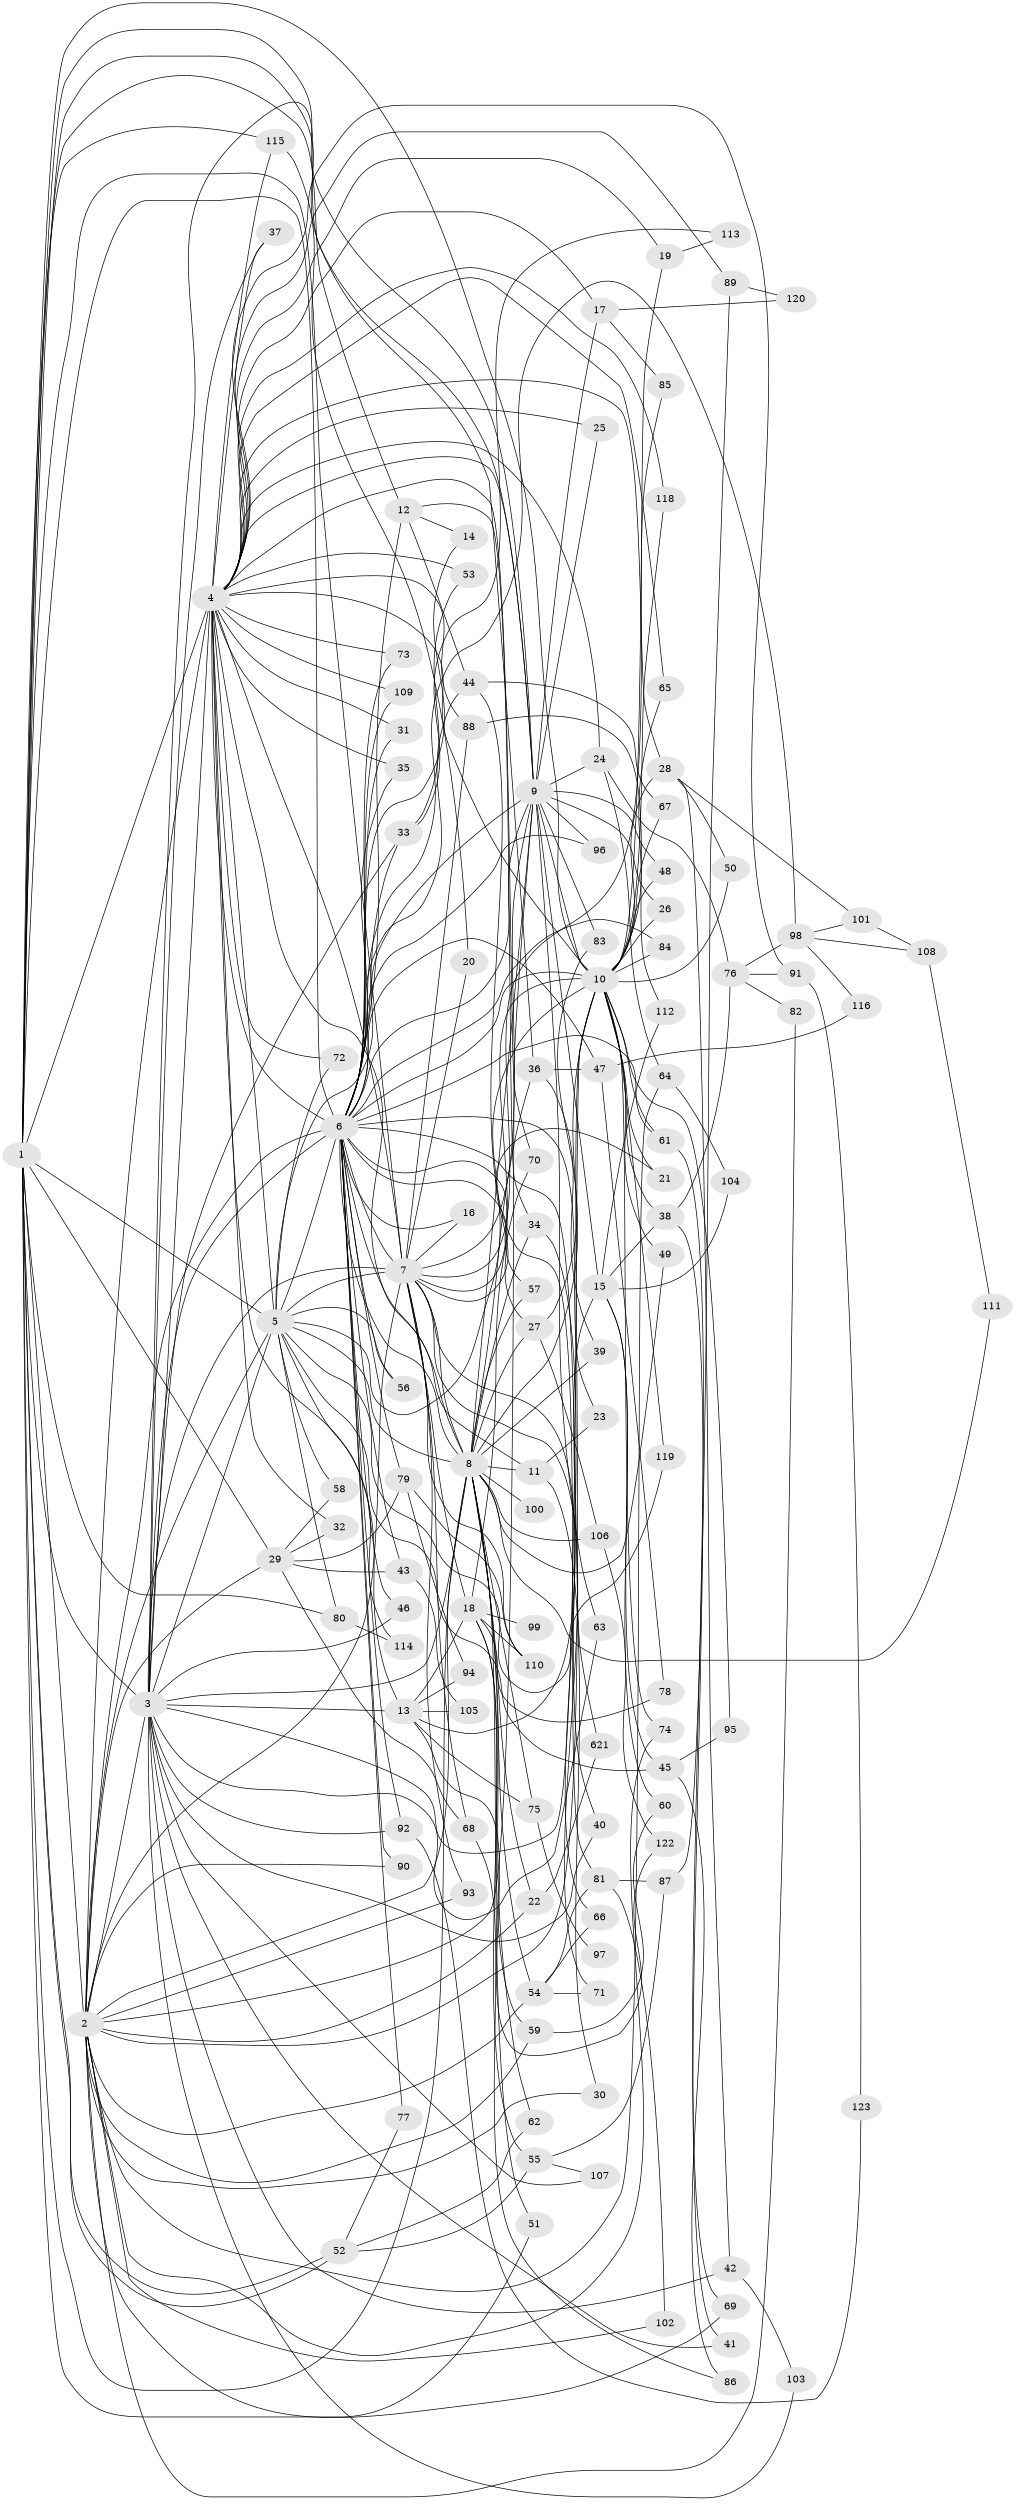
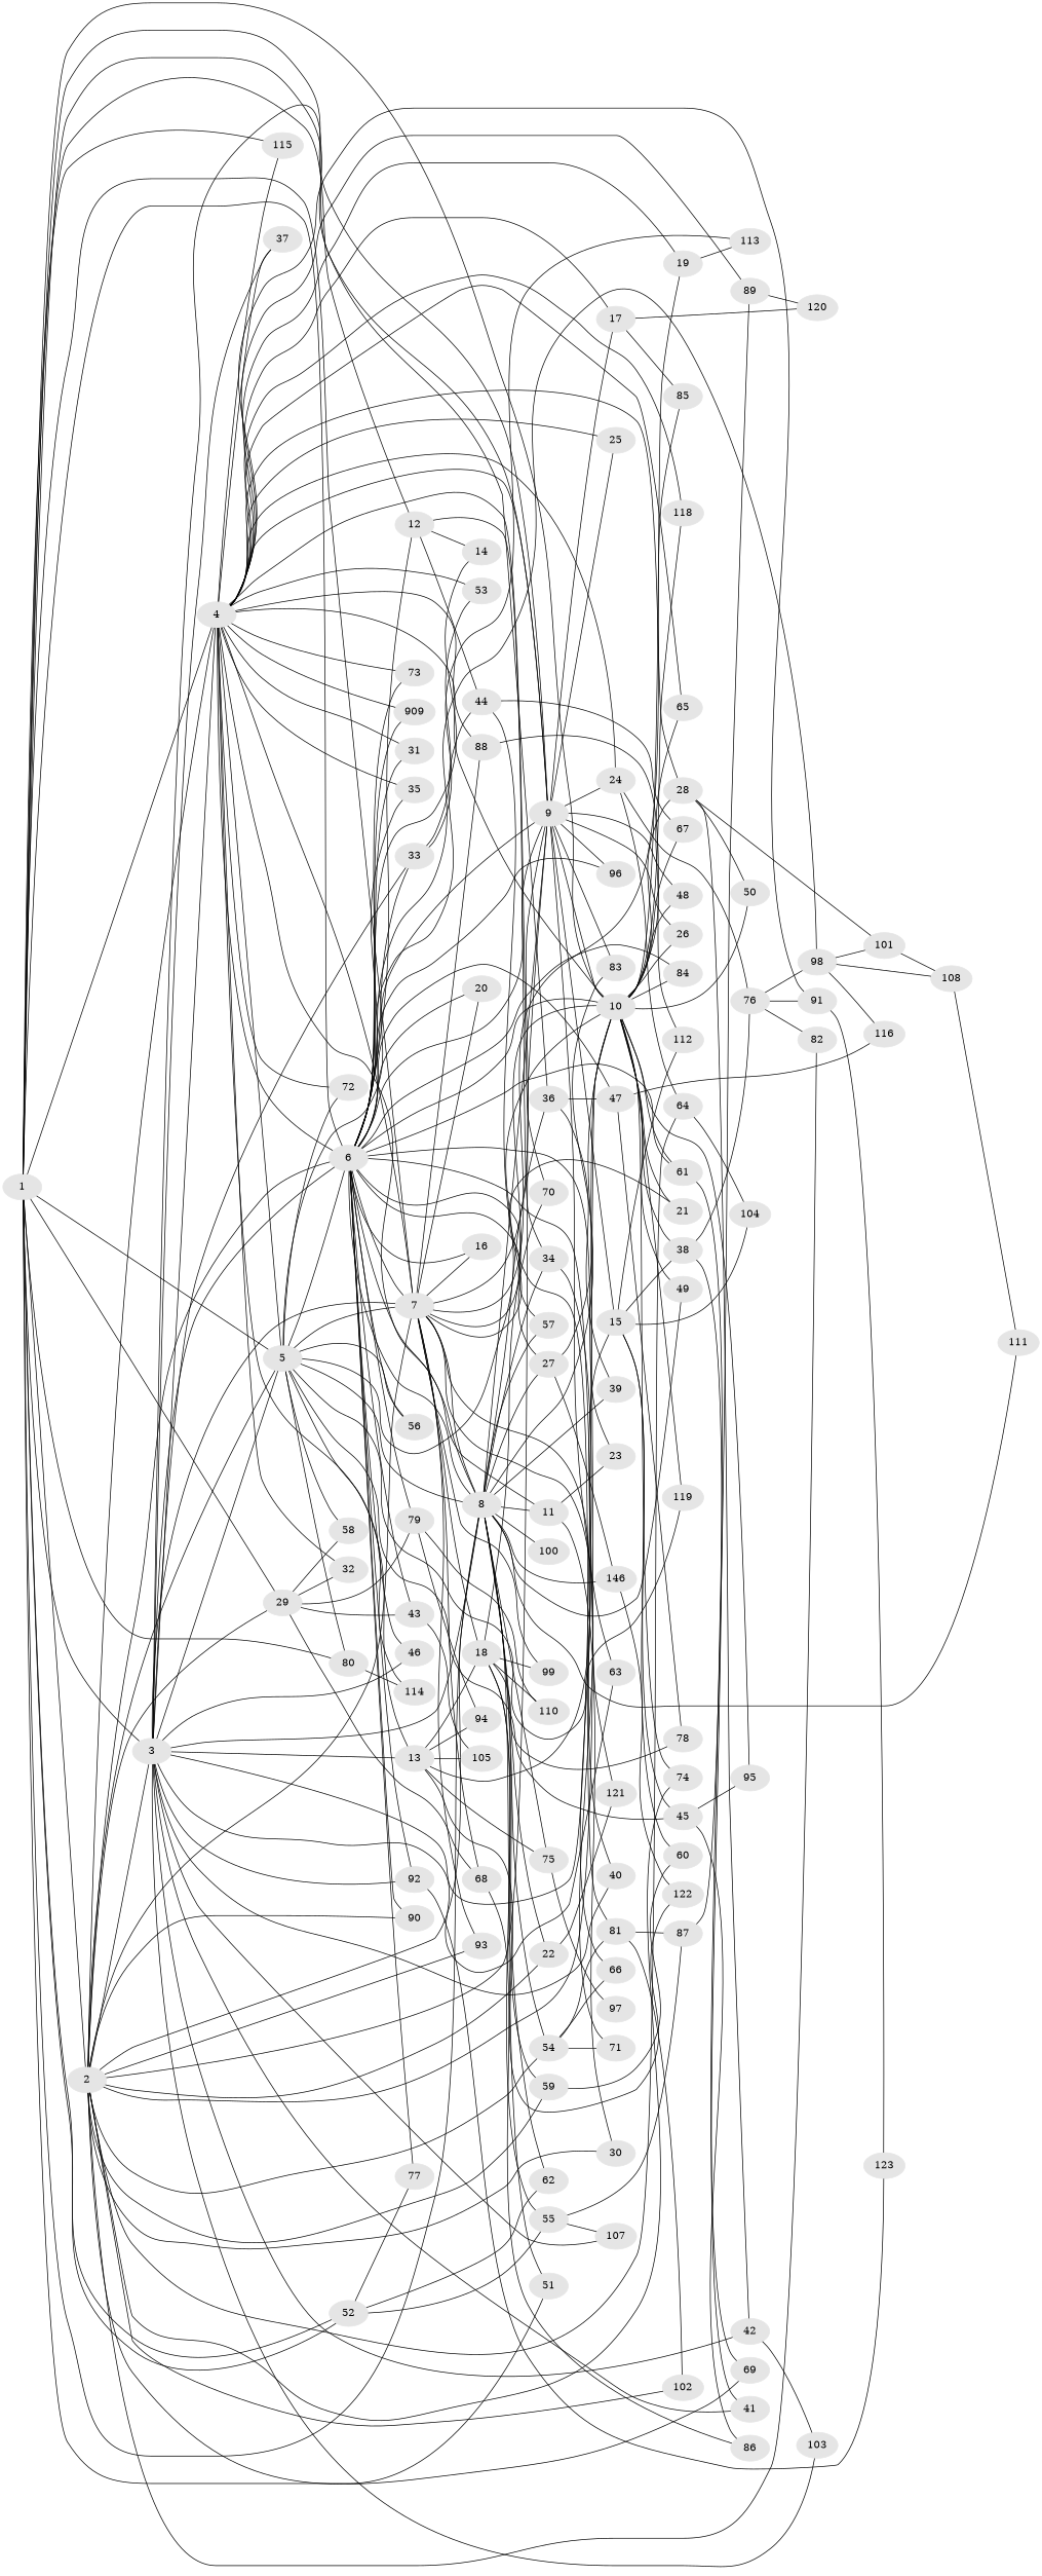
  graph {
    rankdir=LR
    node [color=gray90 style=filled]
    1
    2
    3
    4
    5
    6
    7
    8
    9
    10
    12
    29
    36
    51
    52
    80
    115
    22
    30
    54
    59
    64
    69
    74
    82
    90
    93
    102
    13
    33
    37
    40
    41
    42
    46
    63
    92
    103
    107
    17
    19
    24
    25
    28
    31
    32
    35
    53
    65
    70
    72
    73
    88
    89
    91
-   109
+   109 [label=909]
    114
    118
    45
    56
    58
    119
    11
    14
    16
    20
    23
    27
    43
    44
    47
    57
    61
    77
    79
    84
    96
    98
-   121 [label=621]
+   121
    18
    21
    66
    68
    71
    85
    99
    34
    39
    49
    62
    75
    100
-   106
+   106 [label=146]
    111
    15
    26
    48
    83
    38
    50
    67
    95
    55
    81
    60
    104
    94
    105
    122
    113
    123
    120
    76
    101
    112
    86
    78
    116
    110
    108
    97
    87
    1 -- 2
    1 -- 3
    1 -- 4
    1 -- 5
    1 -- 6
    1 -- 7
    1 -- 8
    1 -- 9
    1 -- 10
    1 -- 12
    1 -- 29
    1 -- 36
    1 -- 51
    1 -- 52
    1 -- 52
    1 -- 80
    1 -- 115
    2 -- 3
    2 -- 4
    2 -- 5
    2 -- 6
    2 -- 7
    2 -- 8
    2 -- 9
    2 -- 10
    2 -- 29
    2 -- 22
    2 -- 30
    2 -- 54
    2 -- 59
    2 -- 64
    2 -- 69
    2 -- 74
    2 -- 82
    2 -- 90
    2 -- 93
    2 -- 102
    3 -- 4
    3 -- 5
    3 -- 6
    3 -- 7
    3 -- 8
    3 -- 9
    3 -- 10
    3 -- 13
    3 -- 33
    3 -- 37
    3 -- 40
    3 -- 41
    3 -- 42
    3 -- 46
    3 -- 63
    3 -- 92
    3 -- 103
    3 -- 107
    4 -- 5
    4 -- 6
    4 -- 7
    4 -- 8
    4 -- 9
    4 -- 10
    4 -- 115
    4 -- 37
    4 -- 17
    4 -- 19
    4 -- 24
    4 -- 25
    4 -- 28
    4 -- 31
    4 -- 32
    4 -- 35
    4 -- 53
    4 -- 65
    4 -- 70
    4 -- 72
    4 -- 73
    4 -- 88
    4 -- 89
    4 -- 91
    4 -- 109
    4 -- 114
    4 -- 118
    5 -- 6
    5 -- 7
    5 -- 8
    5 -- 9
    5 -- 10
    5 -- 80
    5 -- 13
    5 -- 72
    5 -- 45
    5 -- 56
    5 -- 58
    5 -- 119
    6 -- 7
    6 -- 8
    6 -- 9
    6 -- 10
    6 -- 12
    6 -- 90
    6 -- 33
    6 -- 46
    6 -- 92
    6 -- 31
    6 -- 35
    6 -- 73
    6 -- 109
    6 -- 56
    6 -- 11
    6 -- 14
    6 -- 16
-   115 -- 20
+   6 -- 20
    6 -- 23
    6 -- 27
    6 -- 43
    6 -- 44
    6 -- 47
    6 -- 57
    6 -- 61
    6 -- 77
    6 -- 79
    6 -- 84
    6 -- 96
    6 -- 98
    6 -- 121
    7 -- 8
    7 -- 9
    7 -- 10
    7 -- 93
    7 -- 88
    7 -- 16
    7 -- 20
    7 -- 18
    7 -- 21
    7 -- 66
    7 -- 68
    7 -- 71
    7 -- 85
-   7 -- 110
+   7 -- 99
    8 -- 9
    8 -- 10
    8 -- 36
    8 -- 51
    8 -- 22
    8 -- 54
    8 -- 11
    8 -- 27
    8 -- 57
    8 -- 34
    8 -- 39
    8 -- 49
    8 -- 62
    8 -- 75
    8 -- 100
    8 -- 106
    8 -- 111
    9 -- 10
    9 -- 63
    9 -- 17
    9 -- 24
    9 -- 25
    9 -- 96
    9 -- 15
    9 -- 26
    9 -- 48
    9 -- 83
    10 -- 74
    10 -- 19
    10 -- 28
    10 -- 65
    10 -- 118
    10 -- 119
    10 -- 61
    10 -- 84
    10 -- 21
    10 -- 49
    10 -- 26
    10 -- 48
    10 -- 38
    10 -- 50
    10 -- 67
    10 -- 95
    12 -- 14
    12 -- 44
    12 -- 34
    29 -- 32
    29 -- 58
    29 -- 43
    29 -- 79
    29 -- 68
    36 -- 47
    36 -- 39
    52 -- 77
    52 -- 62
    52 -- 55
    80 -- 114
    22 -- 121
    54 -- 66
    54 -- 71
    54 -- 81
    59 -- 60
    64 -- 104
    13 -- 18
    13 -- 75
    13 -- 15
    13 -- 94
    13 -- 105
    13 -- 122
    33 -- 53
    33 -- 113
    42 -- 103
    92 -- 123
    17 -- 85
    17 -- 120
    19 -- 113
    24 -- 64
    24 -- 76
    28 -- 42
    28 -- 50
    28 -- 101
    88 -- 112
    89 -- 120
    91 -- 123
    45 -- 95
    45 -- 86
    11 -- 30
    11 -- 23
    27 -- 106
    27 -- 83
    43 -- 105
    44 -- 67
    44 -- 81
    47 -- 78
    47 -- 116
    61 -- 69
    79 -- 94
    79 -- 110
    98 -- 101
    98 -- 116
    98 -- 108
    18 -- 59
    18 -- 70
    18 -- 99
    18 -- 55
    18 -- 78
    18 -- 110
    68 -- 86
    34 -- 40
    75 -- 97
    106 -- 122
    15 -- 45
    15 -- 38
    15 -- 60
    15 -- 104
    15 -- 112
    38 -- 41
    38 -- 76
    55 -- 107
    55 -- 87
    81 -- 102
    81 -- 87
    76 -- 82
    76 -- 91
    76 -- 98
    101 -- 108
    108 -- 111
    87 -- 89
  }
